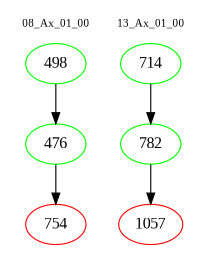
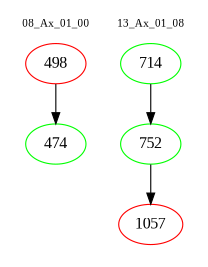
  digraph {
    fontname="Liberation Serif"
    node [color=green fontname="Liberation Serif"]
    edge [color=black fontname="Liberation Serif"]
-   n1 [label=498]
-   n2 [label=476]
-   n3 [color=red label=754]
+   n1 [color=red label=498]
+   n2 [label=474]
    n4 [label=714]
-   n5 [label=782]
+   n5 [label=752]
    n6 [color=red label=1057]
    subgraph cluster_1 {
      color=white
      fontsize=10
      label="08_Ax_01_00"
      n1
      n2
-     n3
    }
    subgraph cluster_2 {
      color=white
      fontsize=10
-     label="13_Ax_01_00"
+     label="13_Ax_01_08"
      n4
      n5
      n6
    }
    n1 -> n2
-   n2 -> n3
    n4 -> n5
    n5 -> n6
  }
